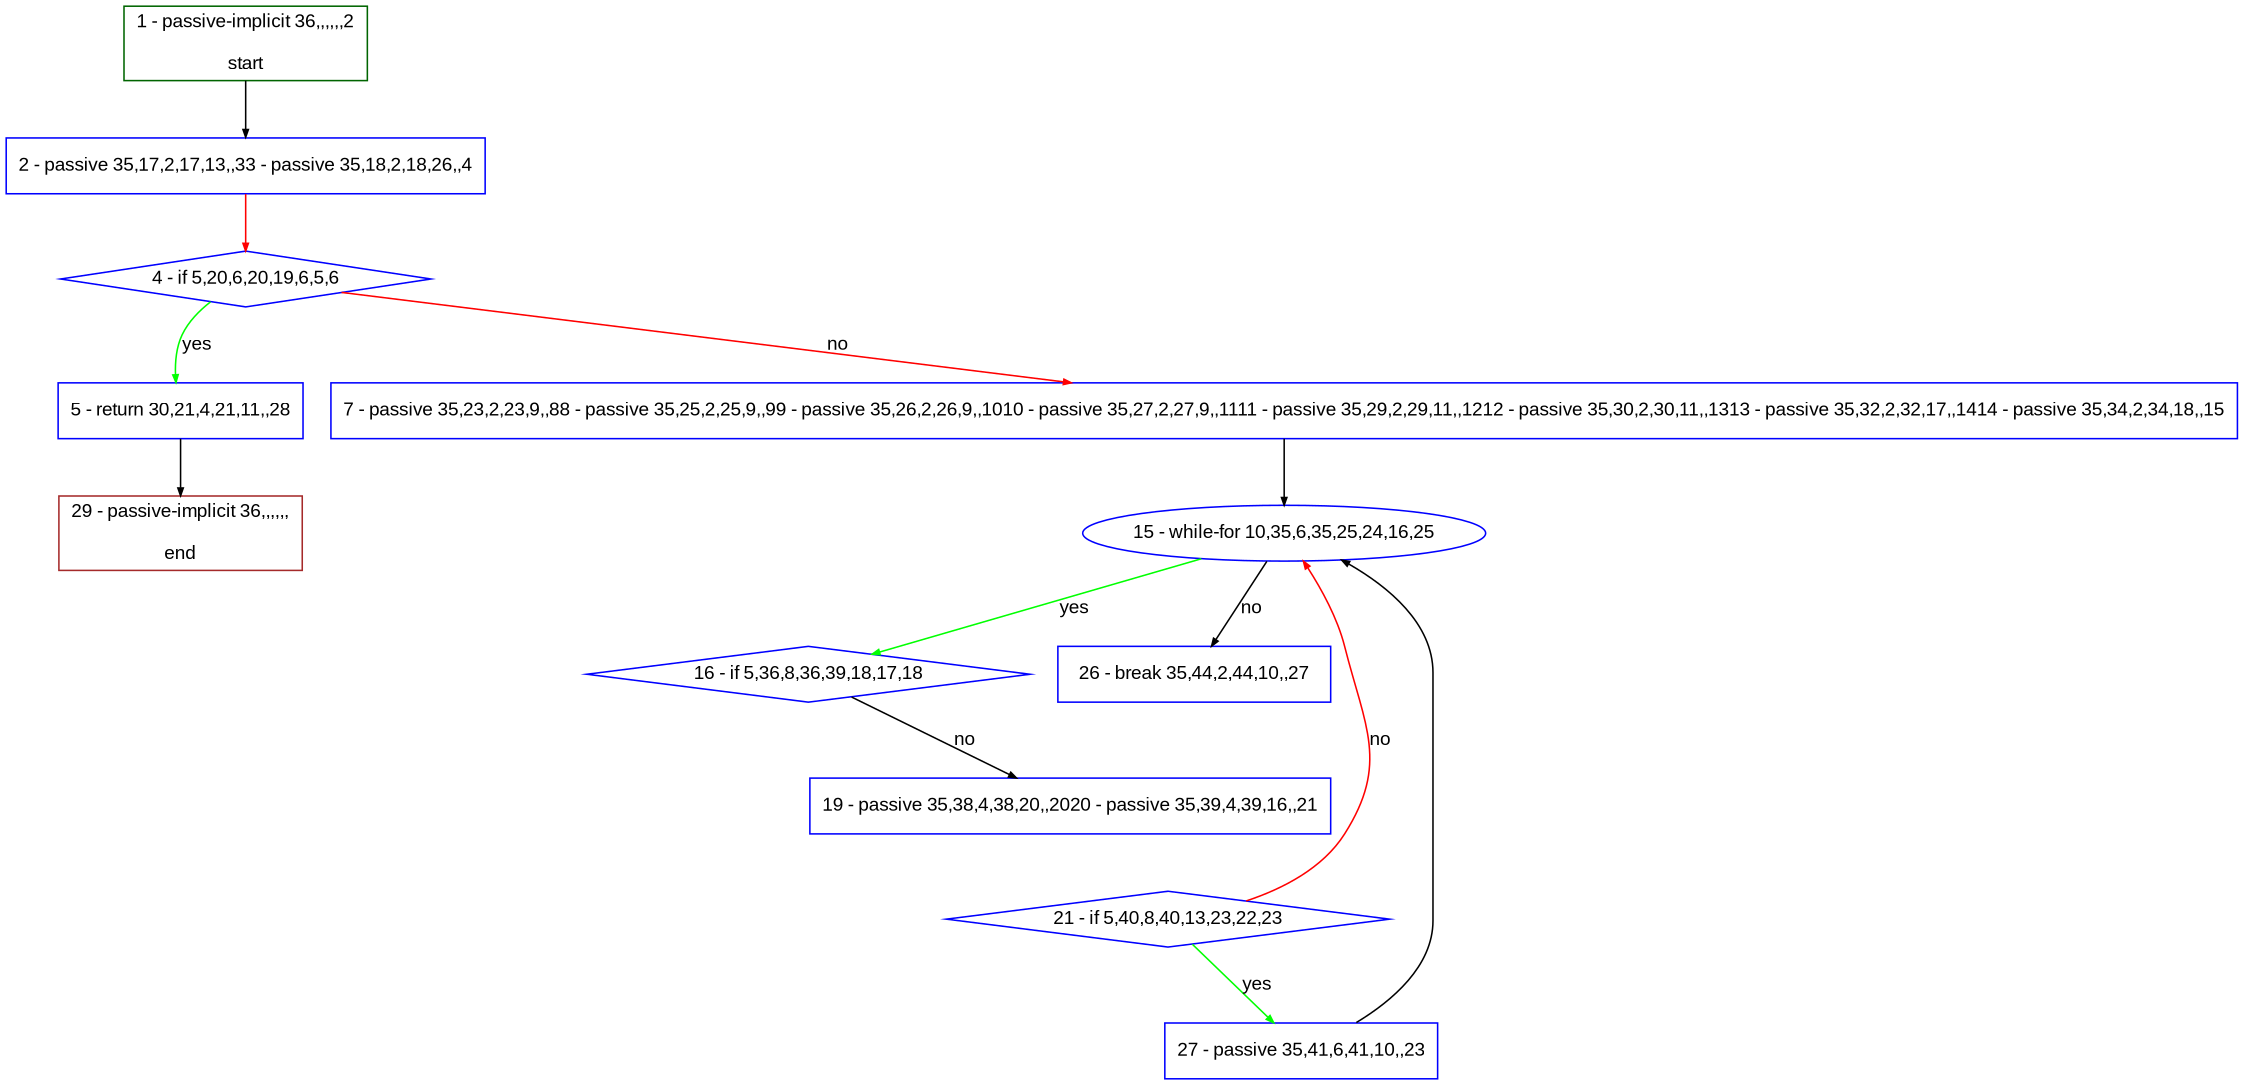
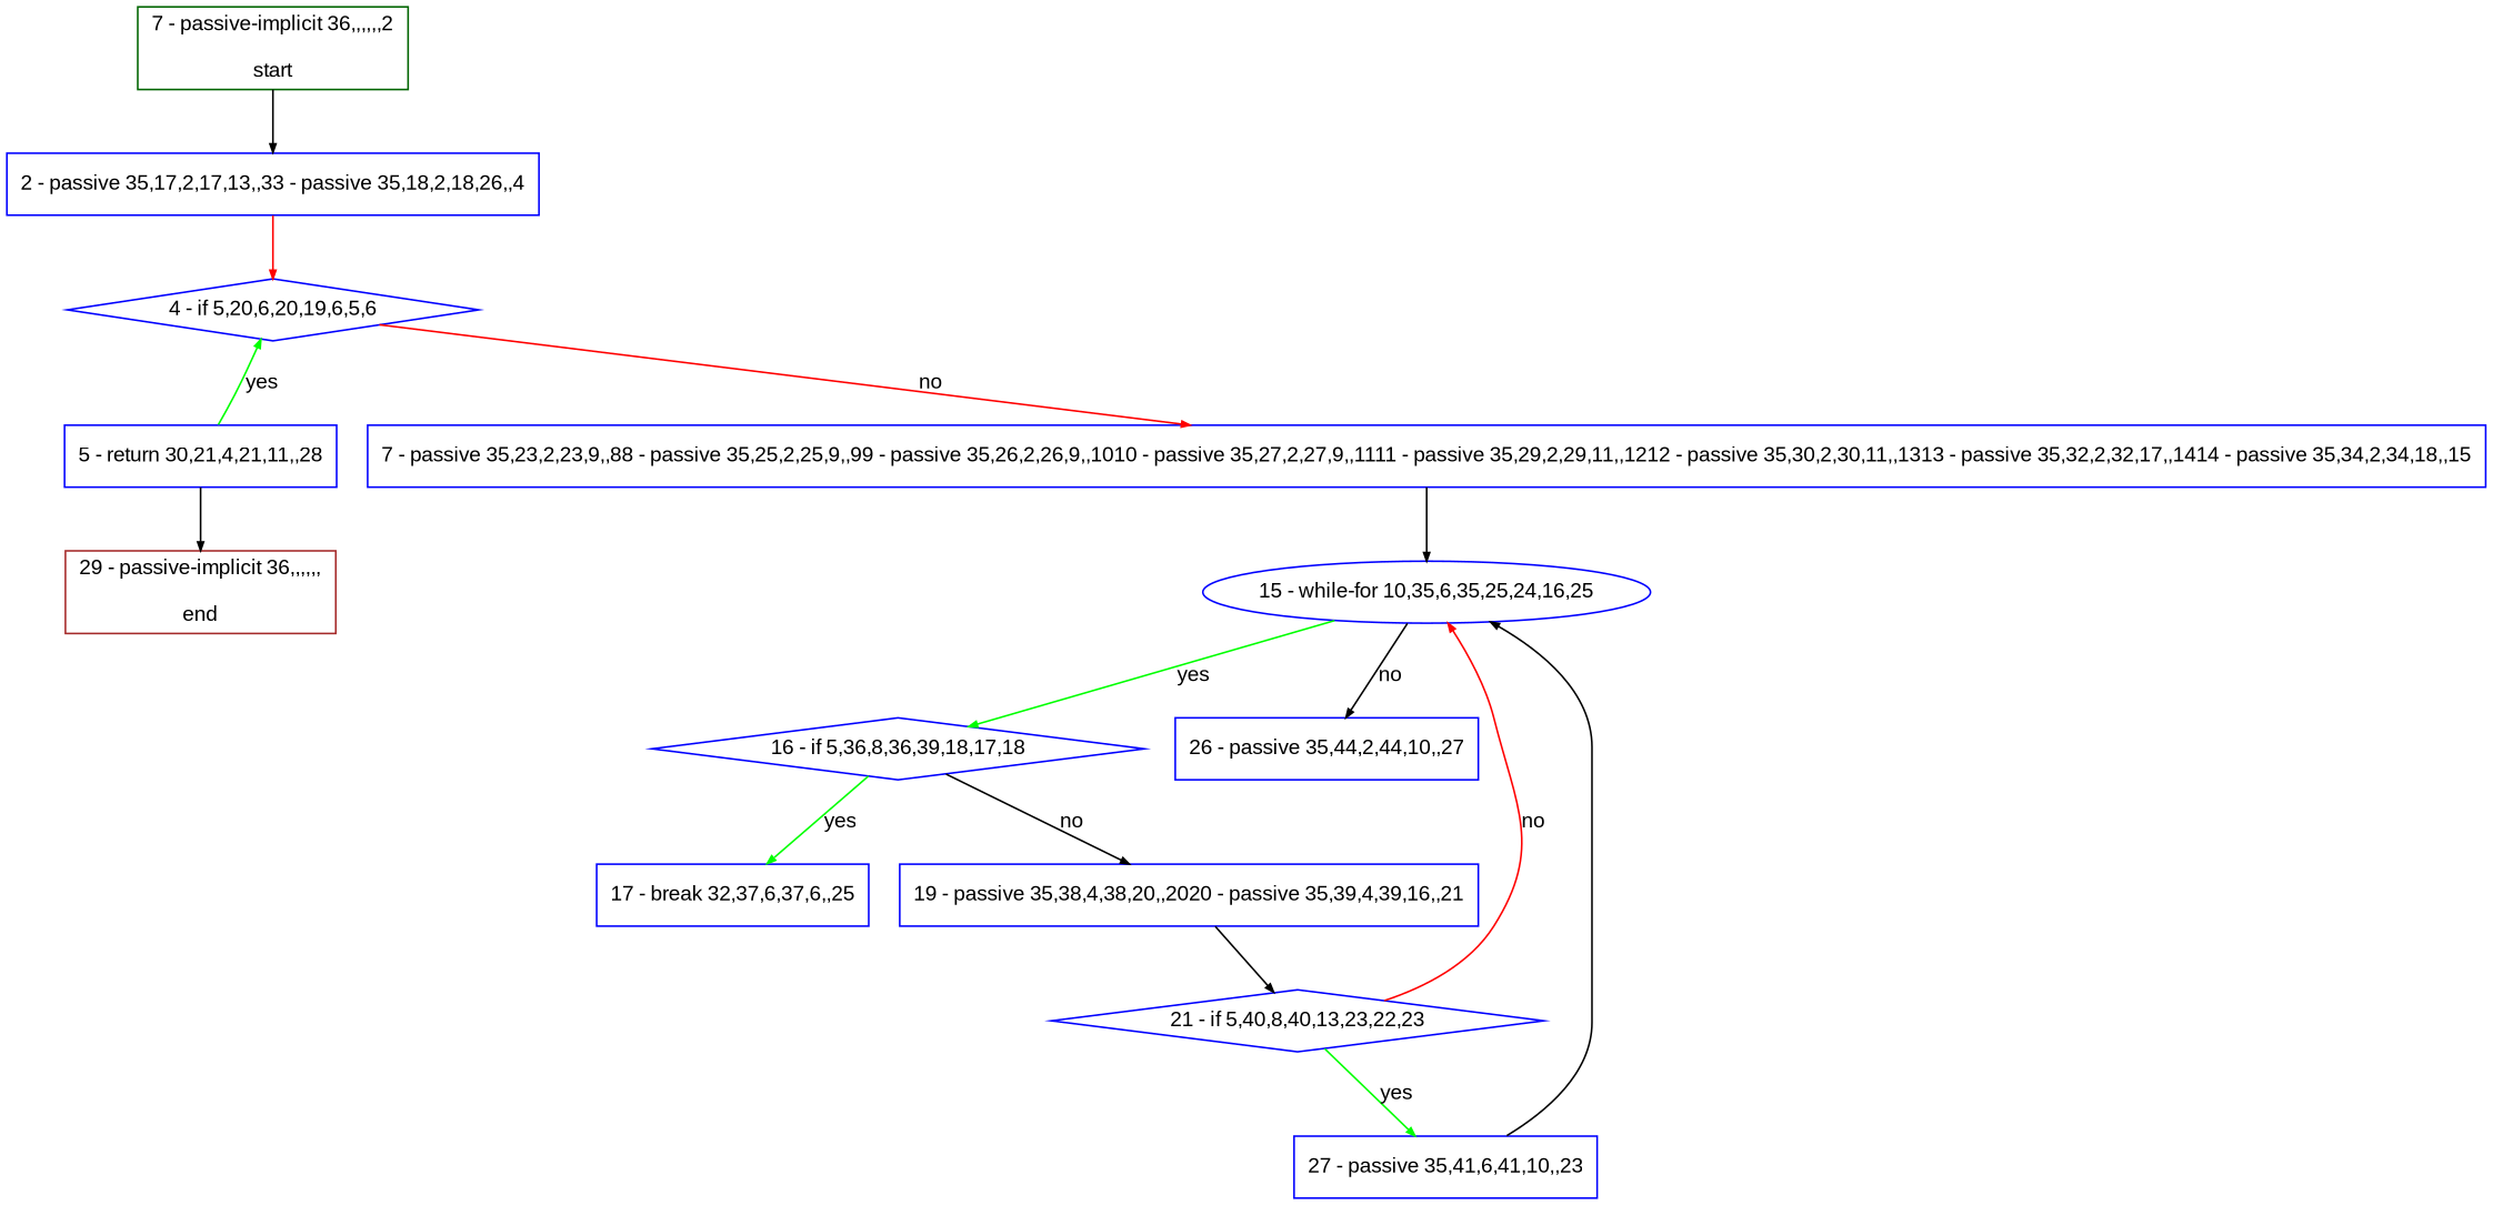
  digraph {
    bgcolor=white
    compound=true
    fillcolor="#FFFFCC"
    fontname=Arial
    fontsize=12
    pack=true
    packmode=clust
    style="rounded,filled"
    node [color="#0000ff" compound=true fillcolor="#ffffff" fixedsize=false fontname=Arial fontsize=12 node_initialized=no shape=box style=filled]
    edge [arrowhead=normal arrowsize=0.5 arrowtail=none color="#000000" compound=true dir=forward fontcolor=black fontname=Arial fontsize=12]
    n1 [label="2 - passive 35,17,2,17,13,,33 - passive 35,18,2,18,26,,4"]
    n2 [label="4 - if 5,20,6,20,19,6,5,6" shape=diamond]
    n3 [label="5 - return 30,21,4,21,11,,28"]
    n4 [label="7 - passive 35,23,2,23,9,,88 - passive 35,25,2,25,9,,99 - passive 35,26,2,26,9,,1010 - passive 35,27,2,27,9,,1111 - passive 35,29,2,29,11,,1212 - passive 35,30,2,30,11,,1313 - passive 35,32,2,32,17,,1414 - passive 35,34,2,34,18,,15"]
-   n5 [color="#006400" label="1 - passive-implicit 36,,,,,,2\n\nstart"]
+   n5 [color="#006400" label="7 - passive-implicit 36,,,,,,2\n\nstart"]
    n6 [color="#a52a2a" label="29 - passive-implicit 36,,,,,,\n\nend"]
    n7 [label="15 - while-for 10,35,6,35,25,24,16,25" shape=oval]
    n8 [label="16 - if 5,36,8,36,39,18,17,18" shape=diamond]
-   n9 [label="26 - break 35,44,2,44,10,,27"]
+   n9 [label="26 - passive 35,44,2,44,10,,27"]
+   n10 [label="17 - break 32,37,6,37,6,,25"]
    n11 [label="19 - passive 35,38,4,38,20,,2020 - passive 35,39,4,39,16,,21"]
    n12 [label="21 - if 5,40,8,40,13,23,22,23" shape=diamond]
    n13 [label="27 - passive 35,41,6,41,10,,23"]
    n1 -> n2 [color="#ff0000"]
-   n2 -> n3 [color="#00ff00" label=yes]
+   n3 -> n2 [color="#00ff00" label=yes]
    n2 -> n4 [color="#ff0000" label=no]
    n3 -> n6
    n4 -> n7
    n5 -> n1
    n7 -> n8 [color="#00ff00" label=yes]
    n7 -> n9 [label=no]
+   n8 -> n10 [color="#00ff00" label=yes]
    n8 -> n11 [label=no]
+   n11 -> n12
    n12 -> n7 [color="#ff0000" label=no]
    n12 -> n13 [color="#00ff00" label=yes]
    n13 -> n7
  }
